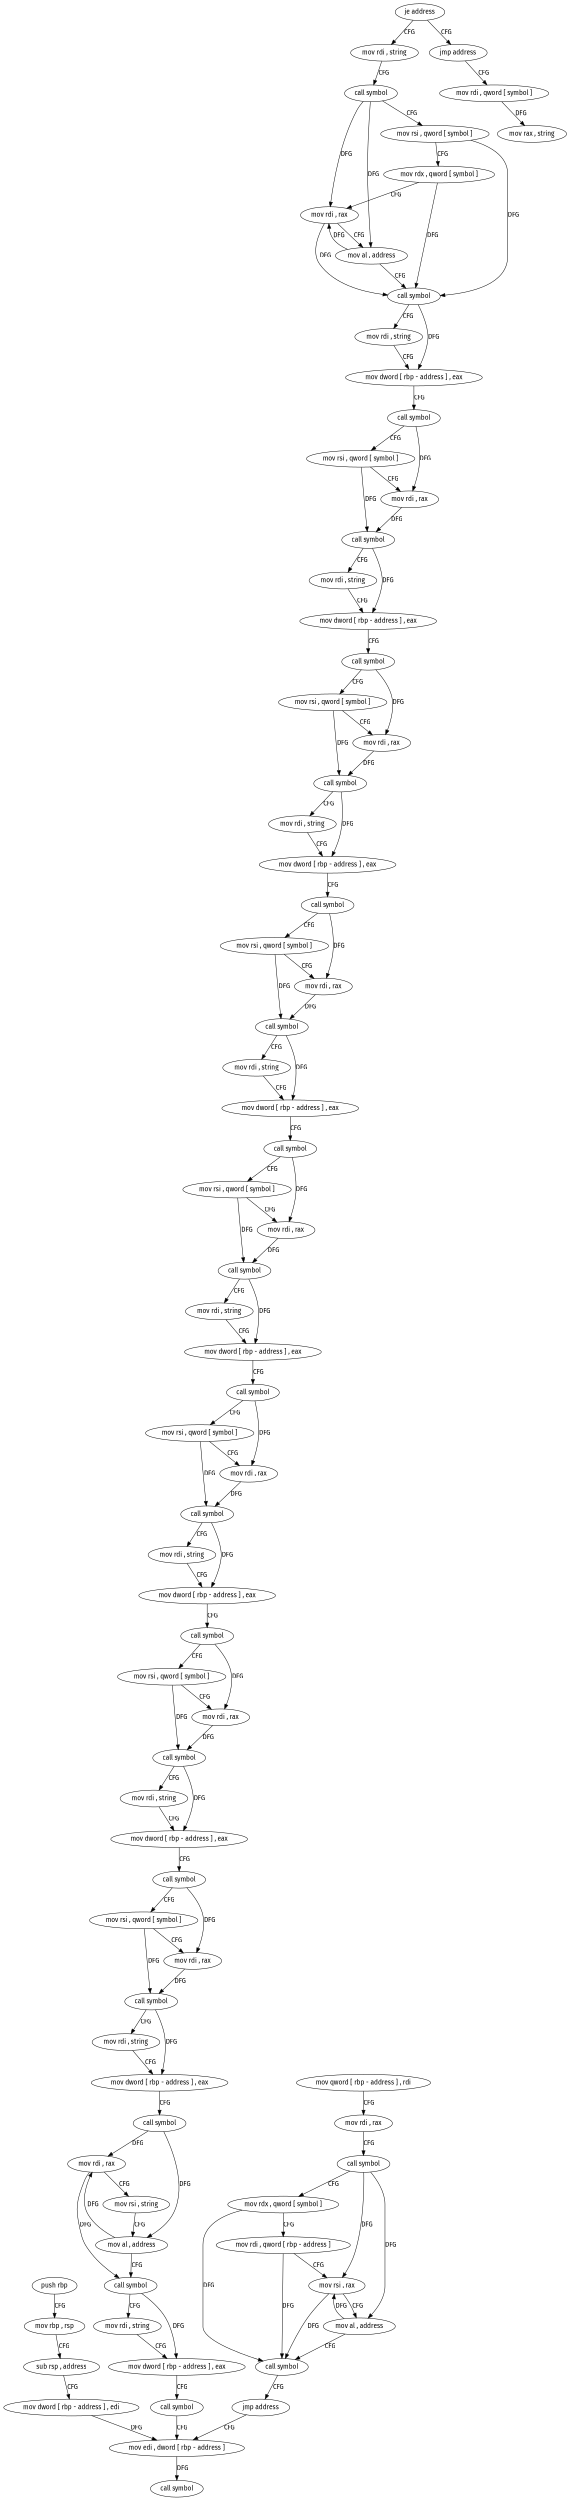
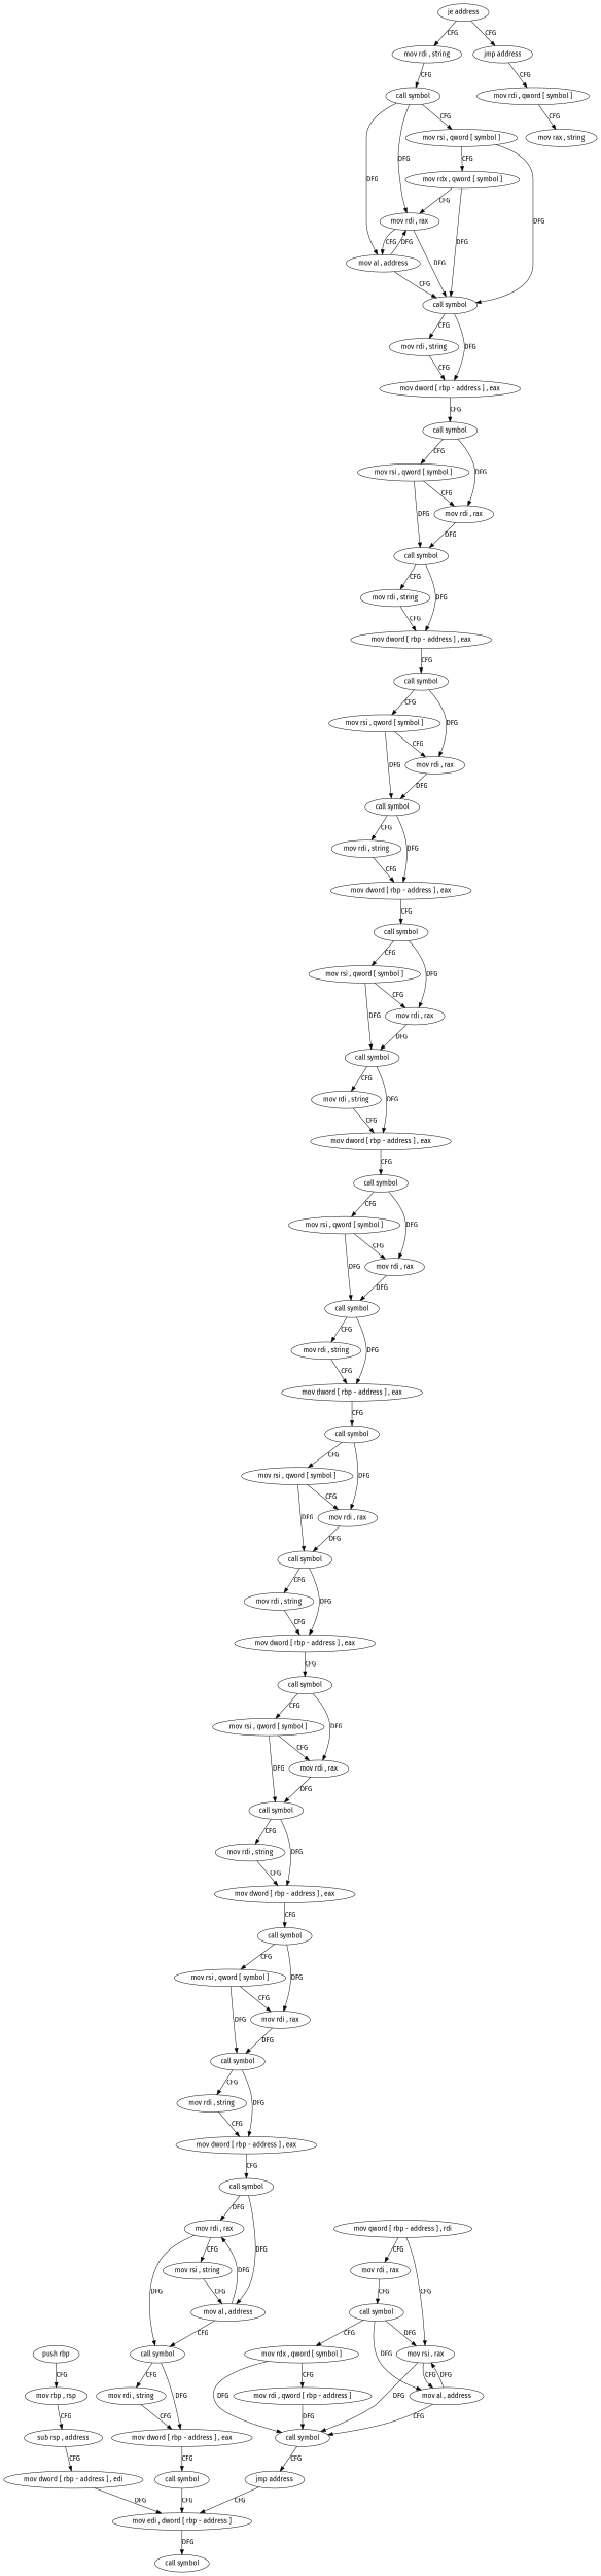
  digraph {
    fontname="Fira Sans"
    node [fontname="Fira Sans"]
    edge [fontname="Fira Sans"]
    n1 [label="push rbp"]
    n2 [label="mov rbp , rsp"]
    n3 [label="sub rsp , address"]
    n4 [label="mov dword [ rbp - address ] , edi"]
    n5 [label="mov edi , dword [ rbp - address ]"]
    n6 [label="je address"]
    n7 [label="mov rdi , string"]
    n8 [label="jmp address"]
    n9 [label="call symbol"]
    n10 [label="call symbol"]
    n11 [label="mov rdi , qword [ symbol ]"]
    n12 [label="mov rsi , qword [ symbol ]"]
    n13 [label="mov rdi , rax"]
    n14 [label="mov al , address"]
    n15 [label="mov rax , string"]
    n16 [label="mov rdx , qword [ symbol ]"]
    n17 [label="call symbol"]
    n18 [label="mov rdi , string"]
    n19 [label="mov dword [ rbp - address ] , eax"]
    n20 [label="call symbol"]
    n21 [label="mov rsi , qword [ symbol ]"]
    n22 [label="mov rdi , rax"]
    n23 [label="call symbol"]
    n24 [label="mov rdi , string"]
    n25 [label="mov dword [ rbp - address ] , eax"]
    n26 [label="call symbol"]
    n27 [label="mov rsi , qword [ symbol ]"]
    n28 [label="mov rdi , rax"]
    n29 [label="call symbol"]
    n30 [label="mov rdi , string"]
    n31 [label="mov dword [ rbp - address ] , eax"]
    n32 [label="call symbol"]
    n33 [label="mov rsi , qword [ symbol ]"]
    n34 [label="mov rdi , rax"]
    n35 [label="call symbol"]
    n36 [label="mov rdi , string"]
    n37 [label="mov dword [ rbp - address ] , eax"]
    n38 [label="call symbol"]
    n39 [label="mov rsi , qword [ symbol ]"]
    n40 [label="mov rdi , rax"]
    n41 [label="call symbol"]
    n42 [label="mov rdi , string"]
    n43 [label="mov dword [ rbp - address ] , eax"]
    n44 [label="call symbol"]
    n45 [label="mov rsi , qword [ symbol ]"]
    n46 [label="mov rdi , rax"]
    n47 [label="call symbol"]
    n48 [label="mov rdi , string"]
    n49 [label="mov dword [ rbp - address ] , eax"]
    n50 [label="call symbol"]
    n51 [label="mov rsi , qword [ symbol ]"]
    n52 [label="mov rdi , rax"]
    n53 [label="call symbol"]
    n54 [label="mov rdi , string"]
    n55 [label="mov dword [ rbp - address ] , eax"]
    n56 [label="call symbol"]
    n57 [label="mov rsi , qword [ symbol ]"]
    n58 [label="mov rdi , rax"]
    n59 [label="call symbol"]
    n60 [label="mov rdi , string"]
    n61 [label="mov dword [ rbp - address ] , eax"]
    n62 [label="call symbol"]
    n63 [label="mov rdi , rax"]
    n64 [label="mov al , address"]
    n65 [label="mov rsi , string"]
    n66 [label="call symbol"]
    n67 [label="mov rdi , string"]
    n68 [label="mov dword [ rbp - address ] , eax"]
    n69 [label="call symbol"]
    n70 [label="mov qword [ rbp - address ] , rdi"]
    n71 [label="mov rdi , rax"]
    n72 [label="call symbol"]
    n73 [label="mov rdx , qword [ symbol ]"]
    n74 [label="mov rsi , rax"]
    n75 [label="mov al , address"]
    n76 [label="mov rdi , qword [ rbp - address ]"]
    n77 [label="call symbol"]
    n78 [label="jmp address"]
    n1 -> n2 [label=CFG]
    n2 -> n3 [label=CFG]
    n3 -> n4 [label=CFG]
    n4 -> n5 [label=DFG]
    n5 -> n9 [label=DFG]
    n6 -> n7 [label=CFG]
    n6 -> n8 [label=CFG]
    n7 -> n10 [label=CFG]
    n8 -> n11 [label=CFG]
    n10 -> n12 [label=CFG]
    n10 -> n13 [label=DFG]
    n10 -> n14 [label=DFG]
-   n11 -> n15 [label=DFG]
+   n11 -> n15 [label=CFG]
    n12 -> n16 [label=CFG]
    n12 -> n17 [label=DFG]
    n13 -> n14 [label=CFG]
    n13 -> n17 [label=DFG]
    n14 -> n13 [label=DFG]
    n14 -> n17 [label=CFG]
    n16 -> n13 [label=CFG]
    n16 -> n17 [label=DFG]
    n17 -> n18 [label=CFG]
    n17 -> n19 [label=DFG]
    n18 -> n19 [label=CFG]
    n19 -> n20 [label=CFG]
    n20 -> n21 [label=CFG]
    n20 -> n22 [label=DFG]
    n21 -> n22 [label=CFG]
    n21 -> n23 [label=DFG]
    n22 -> n23 [label=DFG]
    n23 -> n24 [label=CFG]
    n23 -> n25 [label=DFG]
    n24 -> n25 [label=CFG]
    n25 -> n26 [label=CFG]
    n26 -> n27 [label=CFG]
    n26 -> n28 [label=DFG]
    n27 -> n28 [label=CFG]
    n27 -> n29 [label=DFG]
    n28 -> n29 [label=DFG]
    n29 -> n30 [label=CFG]
    n29 -> n31 [label=DFG]
    n30 -> n31 [label=CFG]
    n31 -> n32 [label=CFG]
    n32 -> n33 [label=CFG]
    n32 -> n34 [label=DFG]
    n33 -> n34 [label=CFG]
    n33 -> n35 [label=DFG]
    n34 -> n35 [label=DFG]
    n35 -> n36 [label=CFG]
    n35 -> n37 [label=DFG]
    n36 -> n37 [label=CFG]
    n37 -> n38 [label=CFG]
    n38 -> n39 [label=CFG]
    n38 -> n40 [label=DFG]
    n39 -> n40 [label=CFG]
    n39 -> n41 [label=DFG]
    n40 -> n41 [label=DFG]
    n41 -> n42 [label=CFG]
    n41 -> n43 [label=DFG]
    n42 -> n43 [label=CFG]
    n43 -> n44 [label=CFG]
    n44 -> n45 [label=CFG]
    n44 -> n46 [label=DFG]
    n45 -> n46 [label=CFG]
    n45 -> n47 [label=DFG]
    n46 -> n47 [label=DFG]
    n47 -> n48 [label=CFG]
    n47 -> n49 [label=DFG]
    n48 -> n49 [label=CFG]
    n49 -> n50 [label=CFG]
    n50 -> n51 [label=CFG]
    n50 -> n52 [label=DFG]
    n51 -> n52 [label=CFG]
    n51 -> n53 [label=DFG]
    n52 -> n53 [label=DFG]
    n53 -> n54 [label=CFG]
    n53 -> n55 [label=DFG]
    n54 -> n55 [label=CFG]
    n55 -> n56 [label=CFG]
    n56 -> n57 [label=CFG]
    n56 -> n58 [label=DFG]
    n57 -> n58 [label=CFG]
    n57 -> n59 [label=DFG]
    n58 -> n59 [label=DFG]
    n59 -> n60 [label=CFG]
    n59 -> n61 [label=DFG]
    n60 -> n61 [label=CFG]
    n61 -> n62 [label=CFG]
    n62 -> n63 [label=DFG]
    n62 -> n64 [label=DFG]
    n63 -> n65 [label=CFG]
    n63 -> n66 [label=DFG]
    n64 -> n63 [label=DFG]
    n64 -> n66 [label=CFG]
    n65 -> n64 [label=CFG]
    n66 -> n67 [label=CFG]
    n66 -> n68 [label=DFG]
    n67 -> n68 [label=CFG]
    n68 -> n69 [label=CFG]
    n69 -> n5 [label=CFG]
    n70 -> n71 [label=CFG]
    n71 -> n72 [label=CFG]
    n72 -> n73 [label=CFG]
    n72 -> n74 [label=DFG]
    n72 -> n75 [label=DFG]
    n73 -> n76 [label=CFG]
    n73 -> n77 [label=DFG]
    n74 -> n75 [label=CFG]
    n74 -> n77 [label=DFG]
    n75 -> n74 [label=DFG]
    n75 -> n77 [label=CFG]
-   n76 -> n74 [label=CFG]
+   n70 -> n74 [label=CFG]
    n76 -> n77 [label=DFG]
    n77 -> n78 [label=CFG]
    n78 -> n5 [label=CFG]
  }
